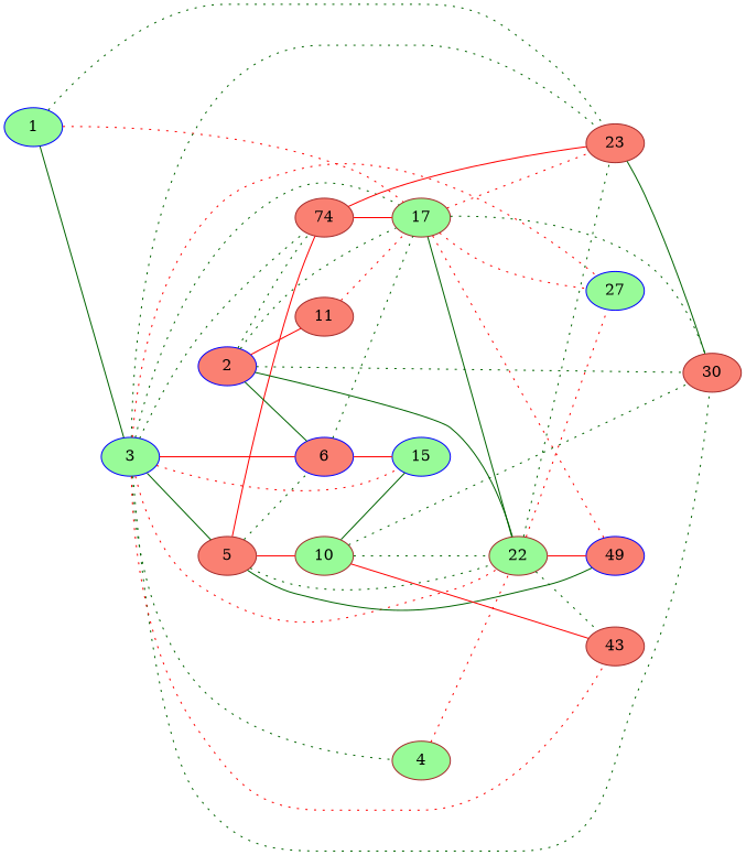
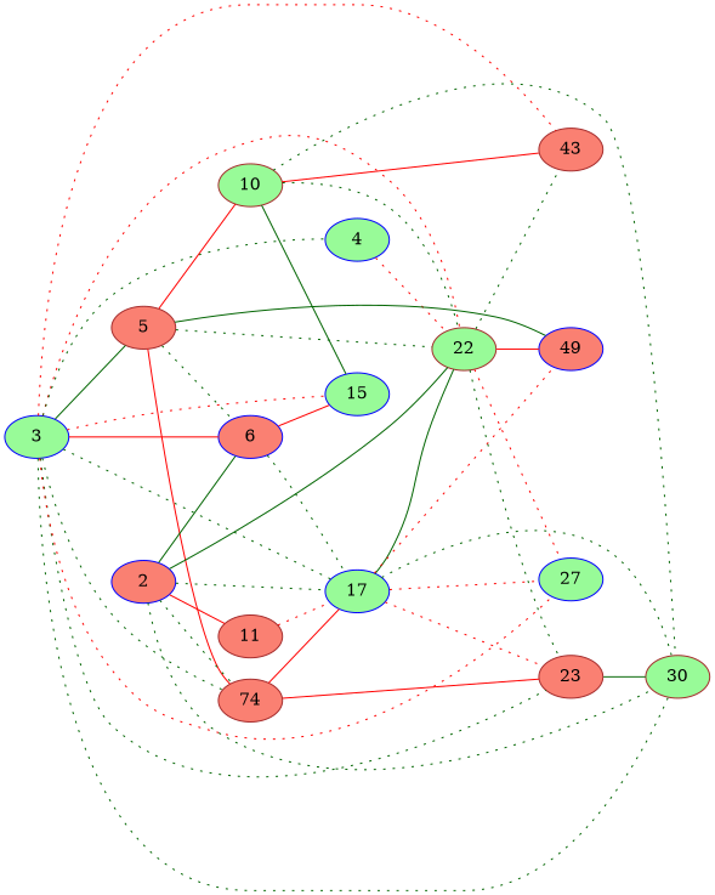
  graph {
    rankdir=LR
    node [color=blue fillcolor=salmon style=filled]
    edge [color=darkgreen style=dotted]
-   1 [fillcolor=palegreen super="+31"]
    3 [fillcolor=palegreen super="+24+21+9+16+51"]
-   17 [color=brown fillcolor=palegreen super="+38+18+48"]
+   17 [fillcolor=palegreen super="+38+18+48"]
    23 [color=brown super="+45+40"]
    6 [super="+47+29+12"]
    n6 [color=brown label=74 super="+19"]
    22 [color=brown fillcolor=palegreen super="+26+35"]
-   30 [color=brown super="+55+32"]
-   4 [color=brown fillcolor=palegreen]
+   30 [color=brown fillcolor=palegreen super="+55+32"]
+   4 [fillcolor=palegreen]
    5 [color=brown super="+8+13+7"]
    15 [fillcolor=palegreen super="+25"]
    27 [fillcolor=palegreen super="+52"]
    43 [color=brown super="+46"]
    49
    2 [super="+41+28+37"]
    11 [color=brown]
    10 [color=brown fillcolor=palegreen super="+20"]
-   1 -- 3 [style=solid weight=2]
-   1 -- 17 [color=red weight=2]
-   1 -- 23
    3 -- 17 [weight=4]
    3 -- 23
    3 -- 6 [color=red style=solid weight=3]
    3 -- n6
    3 -- 22 [color=red weight=2]
    3 -- 30
    3 -- 4
    3 -- 5 [style=solid weight=2]
    3 -- 15 [color=red weight=2]
    3 -- 27 [color=red]
    3 -- 43 [color=red]
    17 -- 23 [color=red]
    17 -- 22 [style=solid]
    17 -- 30
    17 -- 27 [color=red weight=2]
    17 -- 49 [color=red]
    23 -- 30 [style=solid]
    6 -- 17
    6 -- 15 [color=red style=solid]
    n6 -- 17 [color=red style=solid weight=4]
    n6 -- 23 [color=red style=solid weight=2]
    22 -- 23 [weight=2]
    22 -- 27 [color=red]
    22 -- 43
    22 -- 49 [color=red style=solid weight=2]
    4 -- 22 [color=red]
    5 -- 6
    5 -- n6 [color=red style=solid]
    5 -- 22 [weight=2]
    5 -- 49 [style=solid]
    5 -- 10 [color=red style=solid]
    2 -- 17
    2 -- 6 [style=solid weight=2]
    2 -- n6 [weight=2]
    2 -- 22 [style=solid weight=2]
    2 -- 30
    2 -- 11 [color=red style=solid]
    11 -- 17 [color=red]
    10 -- 22
    10 -- 30
    10 -- 15 [style=solid]
    10 -- 43 [color=red style=solid]
  }
